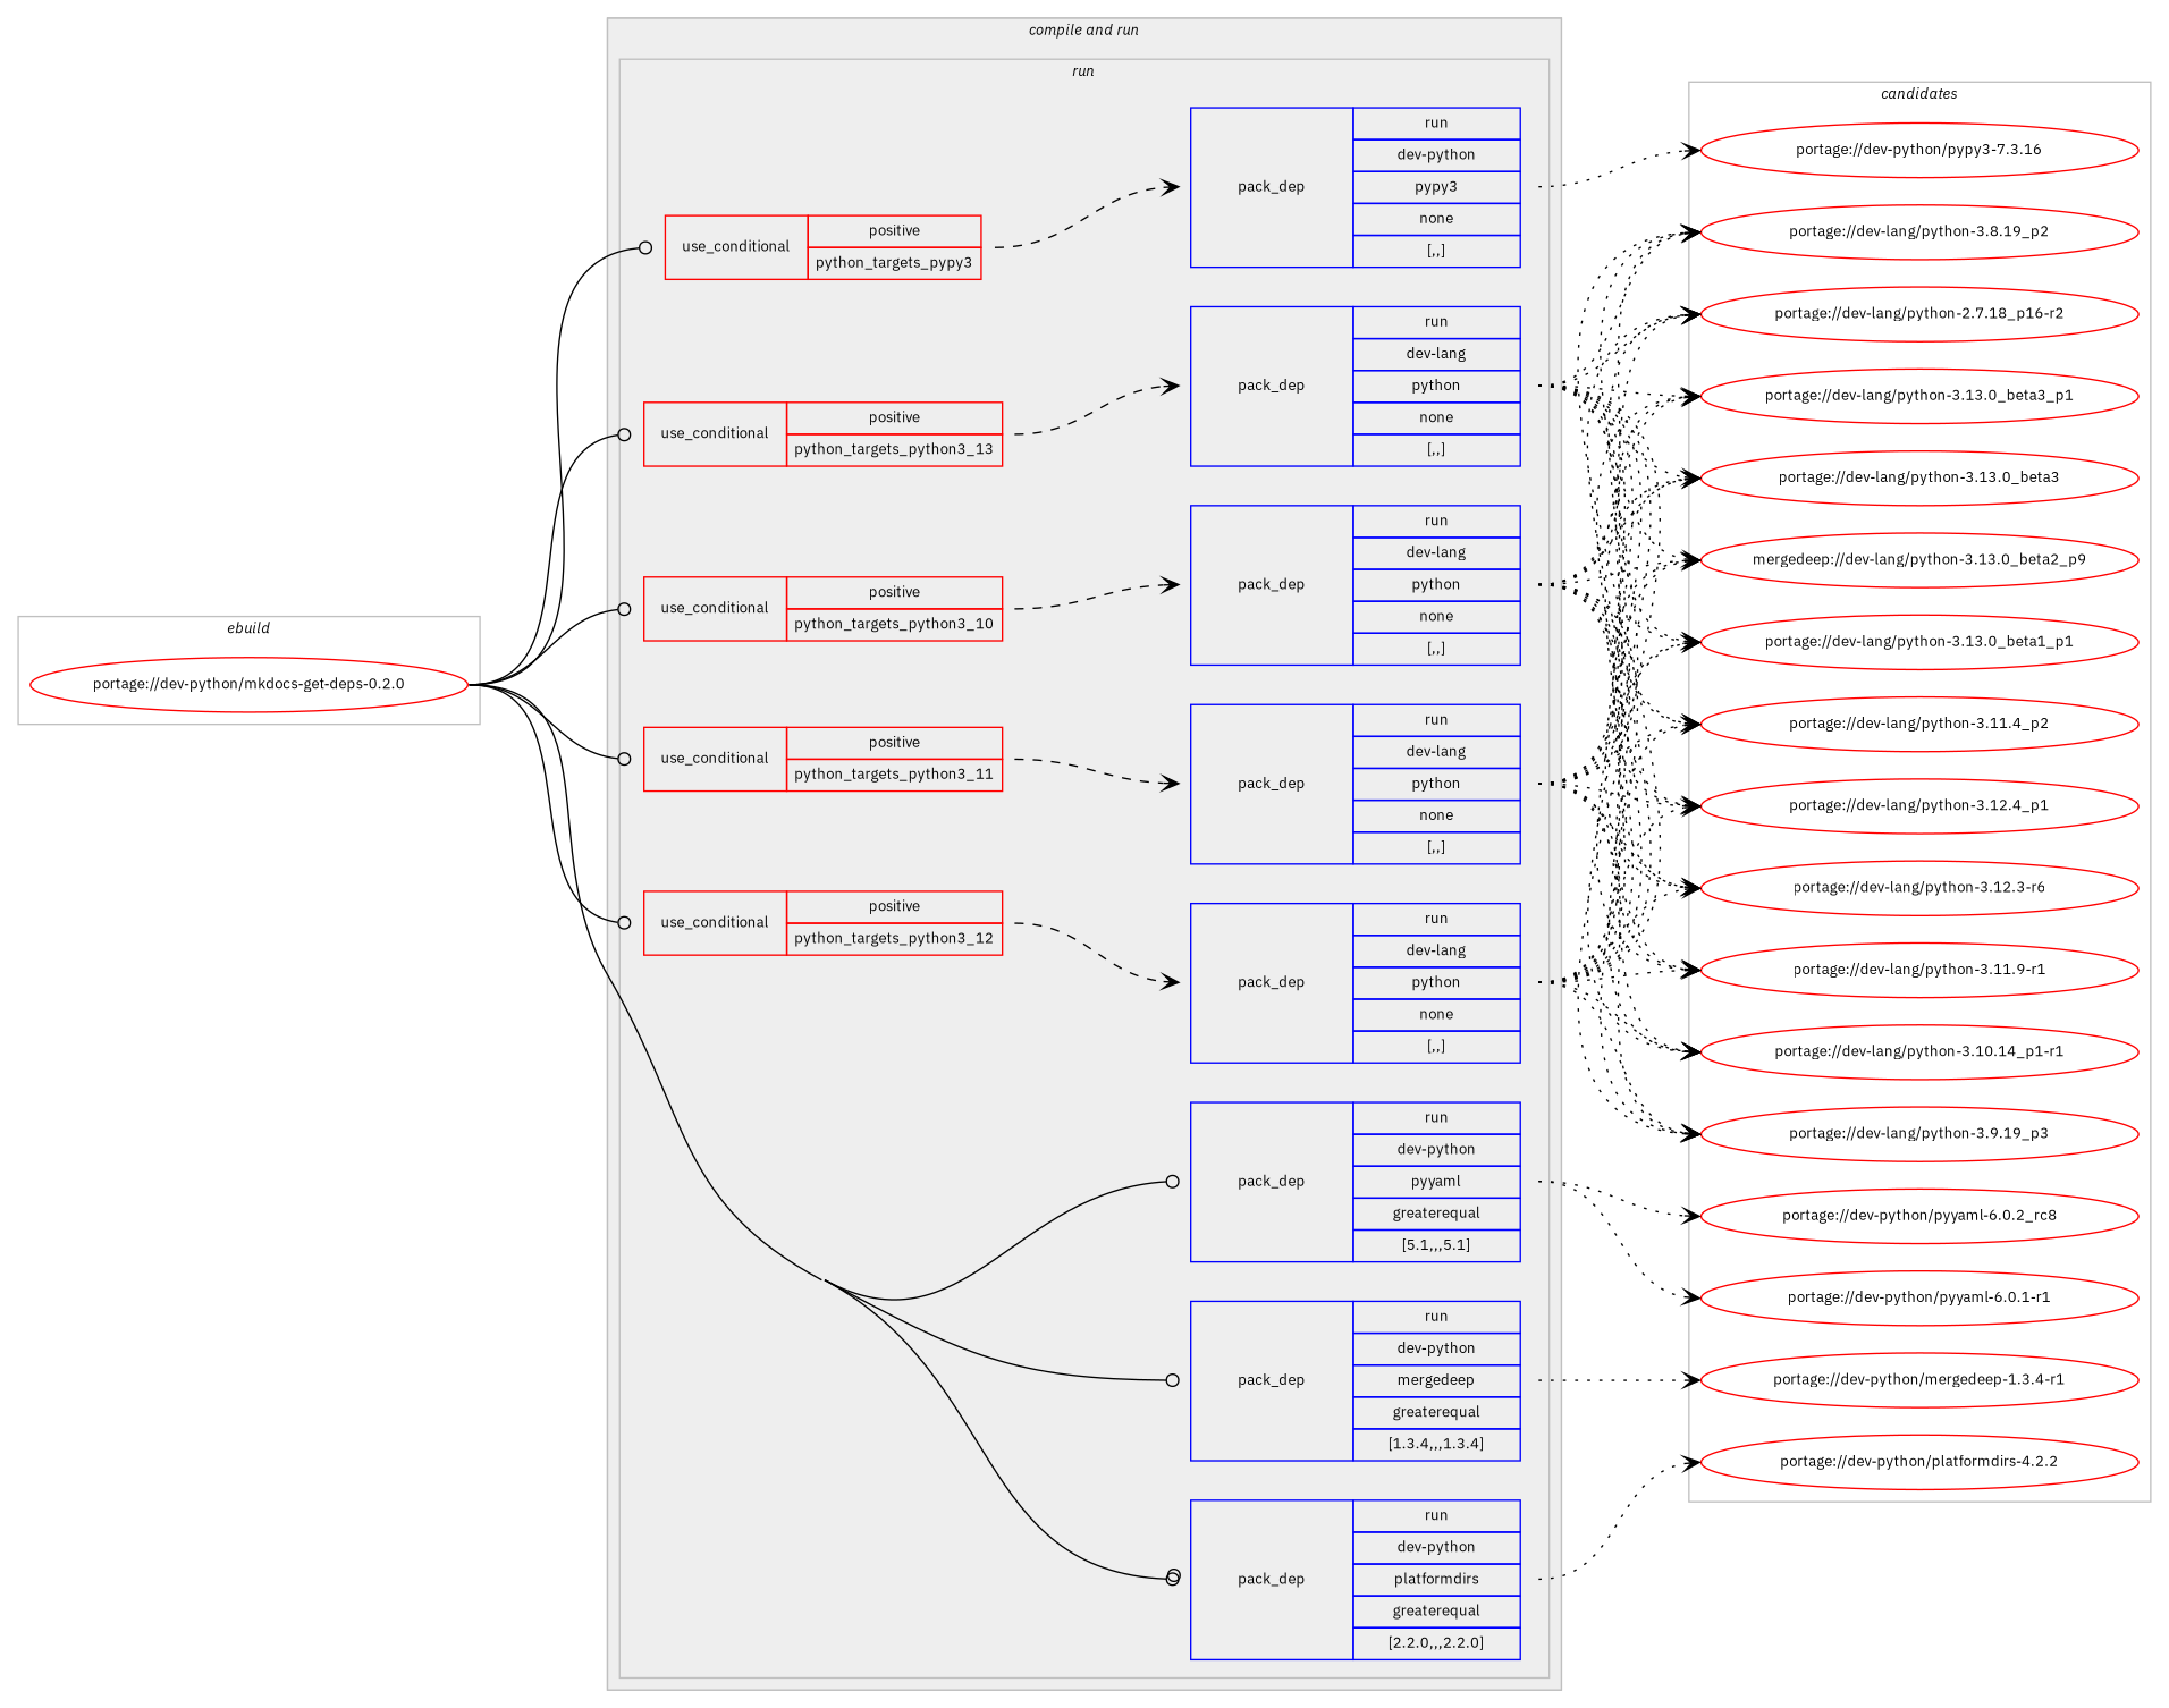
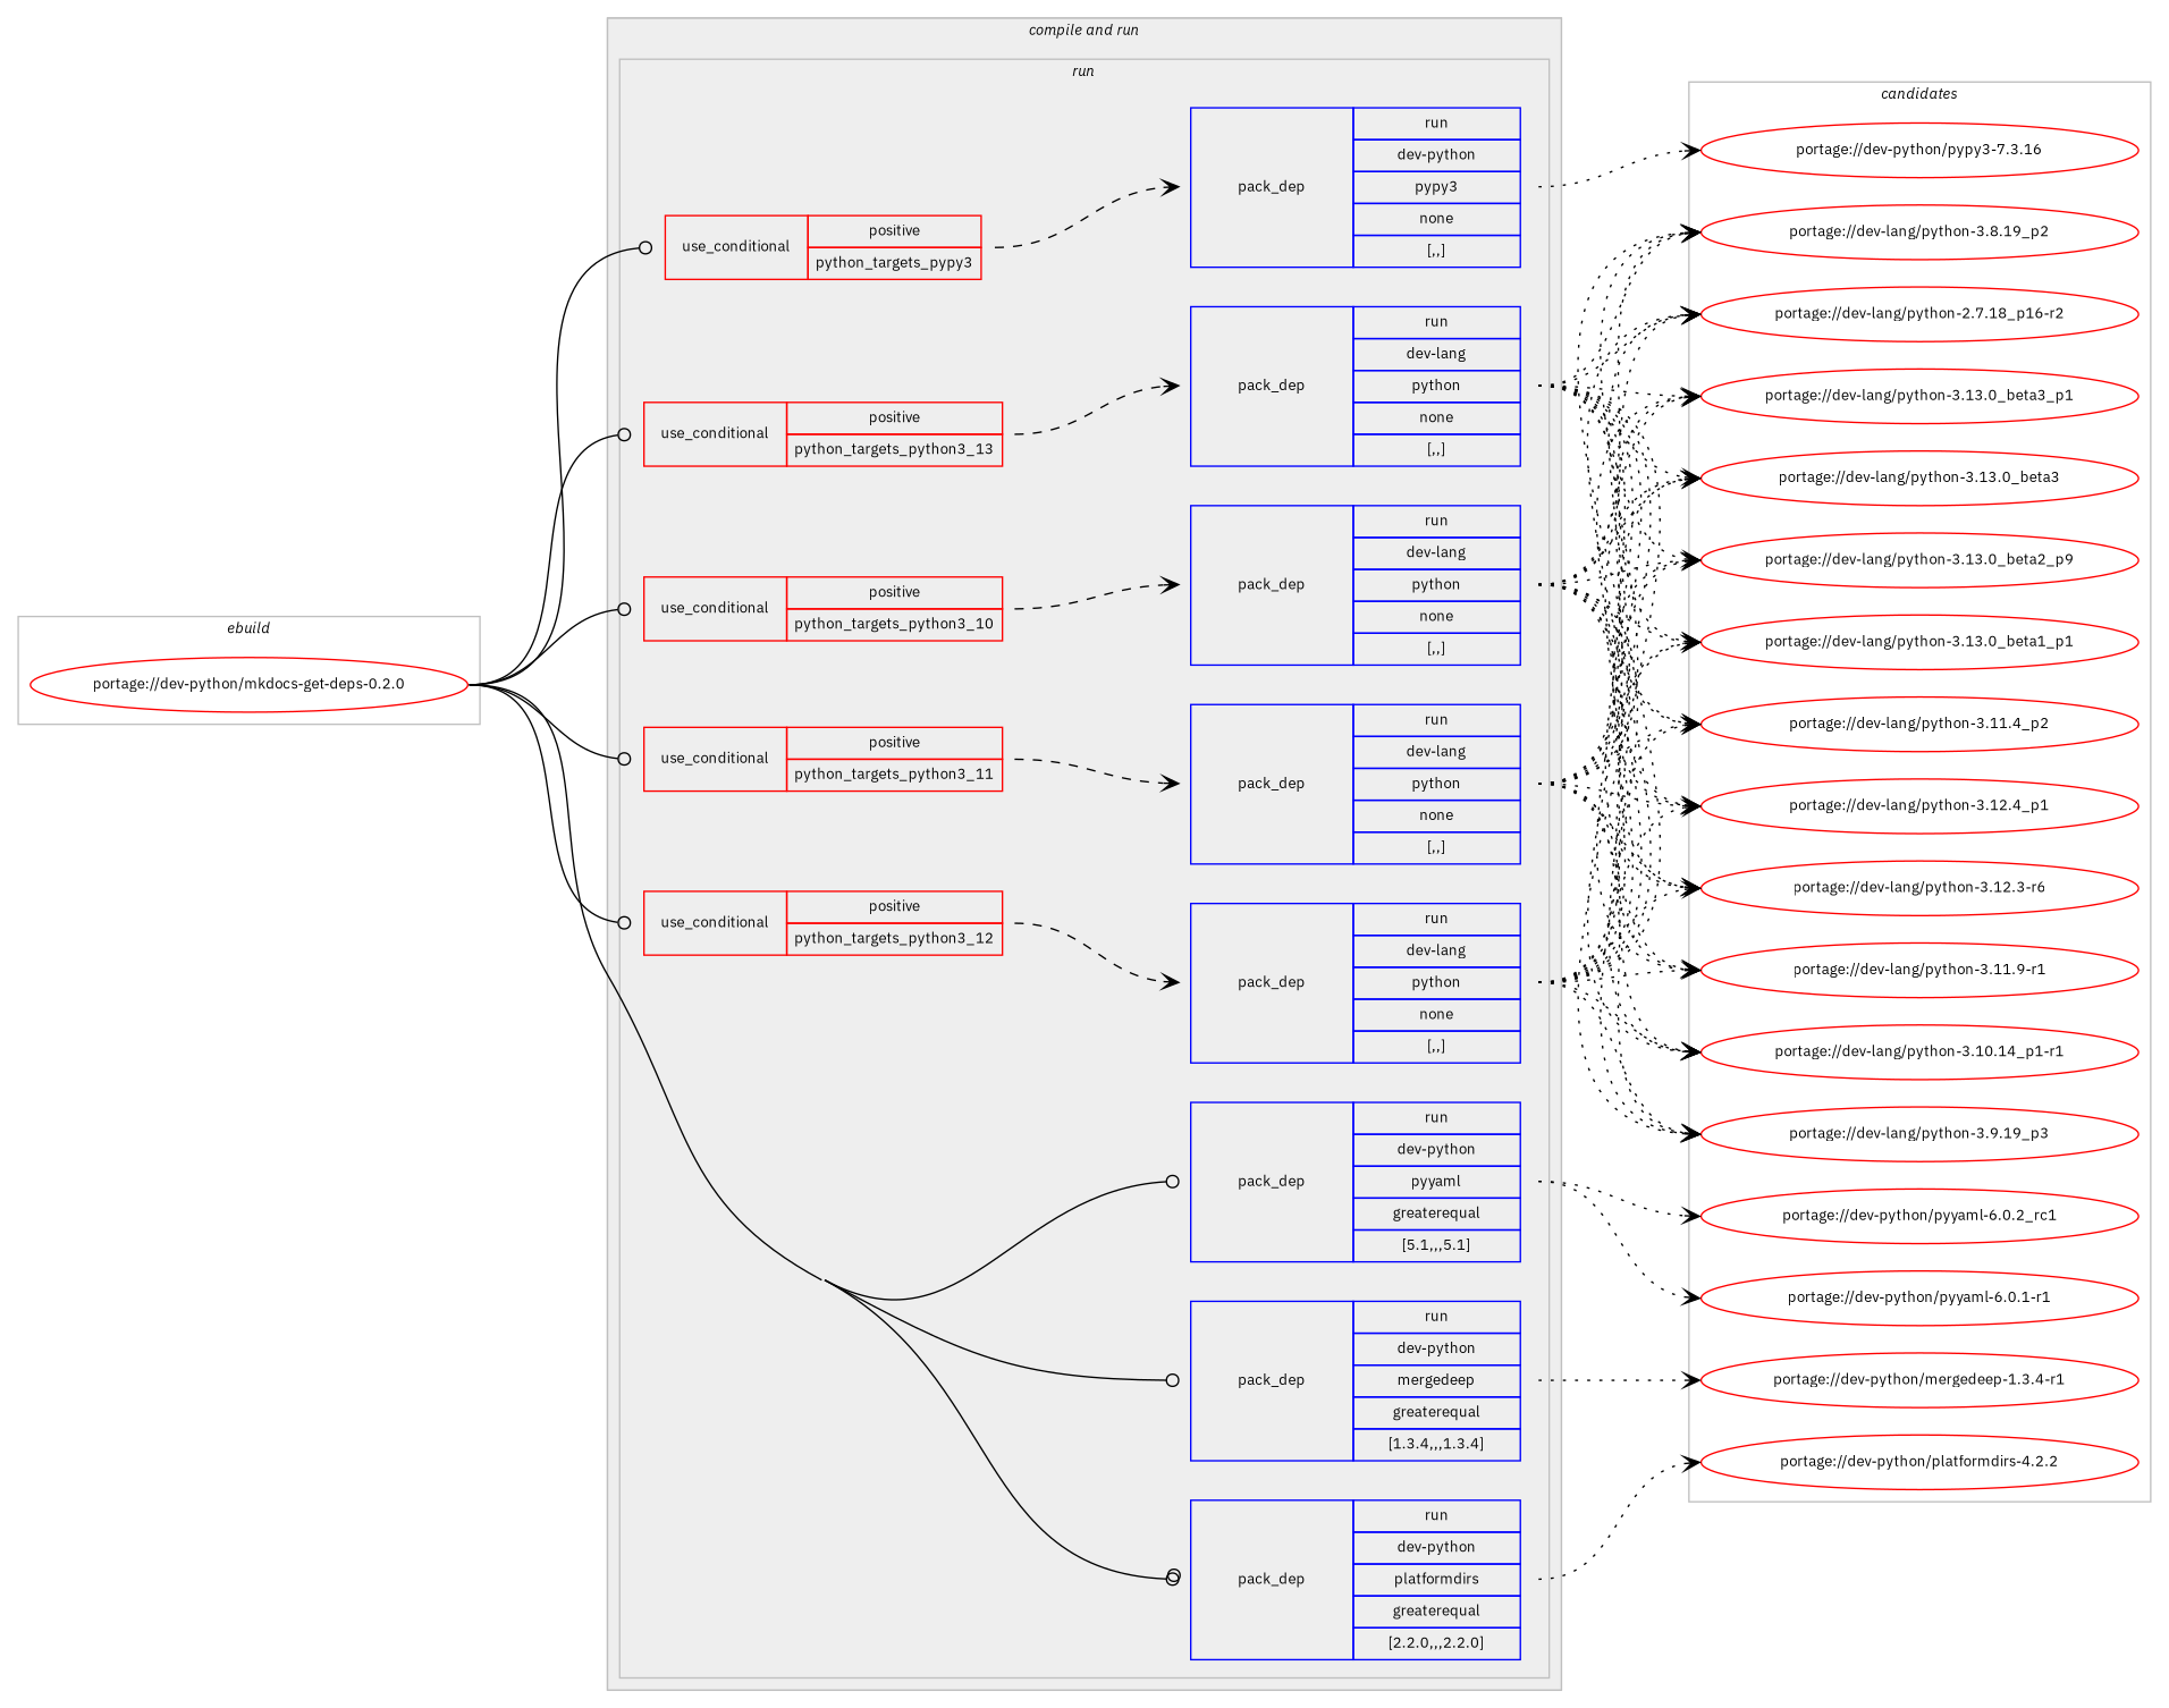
  digraph {
    compound=true
    concentrate=true
    fontname="IBM Plex Sans"
    fontsize=10
    newrank=true
    rankdir=LR
    ranksep=1.5
    node [color=red fontname="IBM Plex Sans" fontsize=10]
    edge [arrowhead=vee fontname="IBM Plex Sans" headport=w style=dotted tailport=e weight=100]
    n1 [label="portage://dev-python/mkdocs-get-deps-0.2.0" width=4]
    n2 [color=blue label=<<TABLE BORDER="0" CELLBORDER="1" CELLSPACING="0" CELLPADDING="4" WIDTH="220"><TR><TD ROWSPAN="6" CELLPADDING="30">pack_dep</TD></TR><TR><TD WIDTH="110">run</TD></TR><TR><TD>dev-python</TD></TR><TR><TD>pypy3</TD></TR><TR><TD>none</TD></TR><TR><TD>[,,]</TD></TR></TABLE>> shape=none]
    n3 [label=<<TABLE BORDER="0" CELLBORDER="1" CELLSPACING="0" CELLPADDING="4"><TR><TD ROWSPAN="3" CELLPADDING="10">use_conditional</TD></TR><TR><TD>positive</TD></TR><TR><TD>python_targets_pypy3</TD></TR></TABLE>> shape=none]
    n4 [color=blue label=<<TABLE BORDER="0" CELLBORDER="1" CELLSPACING="0" CELLPADDING="4" WIDTH="220"><TR><TD ROWSPAN="6" CELLPADDING="30">pack_dep</TD></TR><TR><TD WIDTH="110">run</TD></TR><TR><TD>dev-lang</TD></TR><TR><TD>python</TD></TR><TR><TD>none</TD></TR><TR><TD>[,,]</TD></TR></TABLE>> shape=none]
    n5 [label=<<TABLE BORDER="0" CELLBORDER="1" CELLSPACING="0" CELLPADDING="4"><TR><TD ROWSPAN="3" CELLPADDING="10">use_conditional</TD></TR><TR><TD>positive</TD></TR><TR><TD>python_targets_python3_10</TD></TR></TABLE>> shape=none]
    n6 [color=blue label=<<TABLE BORDER="0" CELLBORDER="1" CELLSPACING="0" CELLPADDING="4" WIDTH="220"><TR><TD ROWSPAN="6" CELLPADDING="30">pack_dep</TD></TR><TR><TD WIDTH="110">run</TD></TR><TR><TD>dev-lang</TD></TR><TR><TD>python</TD></TR><TR><TD>none</TD></TR><TR><TD>[,,]</TD></TR></TABLE>> shape=none]
    n7 [label=<<TABLE BORDER="0" CELLBORDER="1" CELLSPACING="0" CELLPADDING="4"><TR><TD ROWSPAN="3" CELLPADDING="10">use_conditional</TD></TR><TR><TD>positive</TD></TR><TR><TD>python_targets_python3_11</TD></TR></TABLE>> shape=none]
    n8 [color=blue label=<<TABLE BORDER="0" CELLBORDER="1" CELLSPACING="0" CELLPADDING="4" WIDTH="220"><TR><TD ROWSPAN="6" CELLPADDING="30">pack_dep</TD></TR><TR><TD WIDTH="110">run</TD></TR><TR><TD>dev-lang</TD></TR><TR><TD>python</TD></TR><TR><TD>none</TD></TR><TR><TD>[,,]</TD></TR></TABLE>> shape=none]
    n9 [label=<<TABLE BORDER="0" CELLBORDER="1" CELLSPACING="0" CELLPADDING="4"><TR><TD ROWSPAN="3" CELLPADDING="10">use_conditional</TD></TR><TR><TD>positive</TD></TR><TR><TD>python_targets_python3_12</TD></TR></TABLE>> shape=none]
    n10 [color=blue label=<<TABLE BORDER="0" CELLBORDER="1" CELLSPACING="0" CELLPADDING="4" WIDTH="220"><TR><TD ROWSPAN="6" CELLPADDING="30">pack_dep</TD></TR><TR><TD WIDTH="110">run</TD></TR><TR><TD>dev-lang</TD></TR><TR><TD>python</TD></TR><TR><TD>none</TD></TR><TR><TD>[,,]</TD></TR></TABLE>> shape=none]
    n11 [label=<<TABLE BORDER="0" CELLBORDER="1" CELLSPACING="0" CELLPADDING="4"><TR><TD ROWSPAN="3" CELLPADDING="10">use_conditional</TD></TR><TR><TD>positive</TD></TR><TR><TD>python_targets_python3_13</TD></TR></TABLE>> shape=none]
    n12 [color=blue label=<<TABLE BORDER="0" CELLBORDER="1" CELLSPACING="0" CELLPADDING="4" WIDTH="220"><TR><TD ROWSPAN="6" CELLPADDING="30">pack_dep</TD></TR><TR><TD WIDTH="110">run</TD></TR><TR><TD>dev-python</TD></TR><TR><TD>mergedeep</TD></TR><TR><TD>greaterequal</TD></TR><TR><TD>[1.3.4,,,1.3.4]</TD></TR></TABLE>> shape=none]
    n13 [color=blue label=<<TABLE BORDER="0" CELLBORDER="1" CELLSPACING="0" CELLPADDING="4" WIDTH="220"><TR><TD ROWSPAN="6" CELLPADDING="30">pack_dep</TD></TR><TR><TD WIDTH="110">run</TD></TR><TR><TD>dev-python</TD></TR><TR><TD>platformdirs</TD></TR><TR><TD>greaterequal</TD></TR><TR><TD>[2.2.0,,,2.2.0]</TD></TR></TABLE>> shape=none]
    n14 [color=blue label=<<TABLE BORDER="0" CELLBORDER="1" CELLSPACING="0" CELLPADDING="4" WIDTH="220"><TR><TD ROWSPAN="6" CELLPADDING="30">pack_dep</TD></TR><TR><TD WIDTH="110">run</TD></TR><TR><TD>dev-python</TD></TR><TR><TD>pyyaml</TD></TR><TR><TD>greaterequal</TD></TR><TR><TD>[5.1,,,5.1]</TD></TR></TABLE>> shape=none]
    n15 [label="portage://dev-python/pypy3-7.3.16" width=4]
    n16 [label="portage://dev-lang/python-3.13.0_beta3_p1" width=4]
    n17 [label="portage://dev-lang/python-3.13.0_beta3" width=4]
-   n18 [label="mergedeep://dev-lang/python-3.13.0_beta2_p9" width=4]
+   n18 [label="portage://dev-lang/python-3.13.0_beta2_p9" width=4]
    n19 [label="portage://dev-lang/python-3.13.0_beta1_p1" width=4]
    n20 [label="portage://dev-lang/python-3.11.4_p2" width=4]
    n21 [label="portage://dev-lang/python-3.12.4_p1" width=4]
    n22 [label="portage://dev-lang/python-3.12.3-r6" width=4]
    n23 [label="portage://dev-lang/python-3.11.9-r1" width=4]
    n24 [label="portage://dev-lang/python-3.10.14_p1-r1" width=4]
    n25 [label="portage://dev-lang/python-3.9.19_p3" width=4]
    n26 [label="portage://dev-lang/python-3.8.19_p2" width=4]
    n27 [label="portage://dev-lang/python-2.7.18_p16-r2" width=4]
    n28 [label="portage://dev-python/mergedeep-1.3.4-r1" width=4]
    n29 [label="portage://dev-python/platformdirs-4.2.2" width=4]
-   n30 [label="portage://dev-python/pyyaml-6.0.2_rc8" width=4]
+   n30 [label="portage://dev-python/pyyaml-6.0.2_rc1" width=4]
    n31 [label="portage://dev-python/pyyaml-6.0.1-r1" width=4]
    subgraph cluster_1 {
      color=gray
      label=<<i>ebuild</i>>
      n1
    }
    subgraph cluster_2 {
      color=gray
      label=<<i>dependencies</i>>
      subgraph cluster_3 {
        color=gray
        fillcolor="#eeeeee"
        label=<<i>compile</i>>
        style=filled
      }
      subgraph cluster_4 {
        color=gray
        fillcolor="#eeeeee"
        label=<<i>compile and run</i>>
        style=filled
      }
      subgraph cluster_5 {
        color=gray
        fillcolor="#eeeeee"
        label=<<i>run</i>>
        style=filled
        subgraph sub_6 {
          color=gray
          fillcolor="#eeeeee"
          label=<<i>run</i>>
          style=filled
          n3
          subgraph sub_7 {
            color=gray
            fillcolor="#eeeeee"
            label=<<i>run</i>>
            style=filled
            n2
          }
        }
        subgraph sub_8 {
          color=gray
          fillcolor="#eeeeee"
          label=<<i>run</i>>
          style=filled
          n5
          subgraph sub_9 {
            color=gray
            fillcolor="#eeeeee"
            label=<<i>run</i>>
            style=filled
            n4
          }
        }
        subgraph sub_10 {
          color=gray
          fillcolor="#eeeeee"
          label=<<i>run</i>>
          style=filled
          n7
          subgraph sub_11 {
            color=gray
            fillcolor="#eeeeee"
            label=<<i>run</i>>
            style=filled
            n6
          }
        }
        subgraph sub_12 {
          color=gray
          fillcolor="#eeeeee"
          label=<<i>run</i>>
          style=filled
          n9
          subgraph sub_13 {
            color=gray
            fillcolor="#eeeeee"
            label=<<i>run</i>>
            style=filled
            n8
          }
        }
        subgraph sub_14 {
          color=gray
          fillcolor="#eeeeee"
          label=<<i>run</i>>
          style=filled
          n11
          subgraph sub_15 {
            color=gray
            fillcolor="#eeeeee"
            label=<<i>run</i>>
            style=filled
            n10
          }
        }
        subgraph sub_16 {
          color=gray
          fillcolor="#eeeeee"
          label=<<i>run</i>>
          style=filled
          n12
        }
        subgraph sub_17 {
          color=gray
          fillcolor="#eeeeee"
          label=<<i>run</i>>
          style=filled
          n13
        }
        subgraph sub_18 {
          color=gray
          fillcolor="#eeeeee"
          label=<<i>run</i>>
          style=filled
          n14
        }
      }
    }
    subgraph cluster_19 {
      color=gray
      label=<<i>candidates</i>>
      rank=same
      subgraph sub_20 {
        color=black
        label=<<i>candidates</i>>
        nodesep=1
        rank=same
        n15
      }
      subgraph sub_21 {
        color=black
        label=<<i>candidates</i>>
        nodesep=1
        rank=same
        n16
        n17
        n18
        n19
        n20
        n21
        n22
        n23
        n24
        n25
        n26
        n27
      }
      subgraph sub_22 {
        color=black
        label=<<i>candidates</i>>
        nodesep=1
        rank=same
        n16
        n17
        n18
        n19
        n20
        n21
        n22
        n23
        n24
        n25
        n26
        n27
      }
      subgraph sub_23 {
        color=black
        label=<<i>candidates</i>>
        nodesep=1
        rank=same
        n16
        n17
        n18
        n19
        n20
        n21
        n22
        n23
        n24
        n25
        n26
        n27
      }
      subgraph sub_24 {
        color=black
        label=<<i>candidates</i>>
        nodesep=1
        rank=same
        n16
        n17
        n18
        n19
        n20
        n21
        n22
        n23
        n24
        n25
        n26
        n27
      }
      subgraph sub_25 {
        color=black
        label=<<i>candidates</i>>
        nodesep=1
        rank=same
        n28
      }
      subgraph sub_26 {
        color=black
        label=<<i>candidates</i>>
        nodesep=1
        rank=same
        n29
      }
      subgraph sub_27 {
        color=black
        label=<<i>candidates</i>>
        nodesep=1
        rank=same
        n30
        n31
      }
    }
    n1 -> n3 [arrowhead=odot style=solid weight=20]
    n1 -> n5 [arrowhead=odot style=solid weight=20]
    n1 -> n7 [arrowhead=odot style=solid weight=20]
    n1 -> n9 [arrowhead=odot style=solid weight=20]
    n1 -> n11 [arrowhead=odot style=solid weight=20]
    n1 -> n12 [arrowhead=odot style=solid weight=20]
    n1 -> n13 [arrowhead=odot style=solid weight=20]
    n1 -> n14 [arrowhead=odot style=solid weight=20]
    n2 -> n15
    n3 -> n2 [style=dashed weight=20]
    n4 -> n16
    n4 -> n17
    n4 -> n18
    n4 -> n19
    n4 -> n20
    n4 -> n21
    n4 -> n22
    n4 -> n23
    n4 -> n24
    n4 -> n25
    n4 -> n26
    n4 -> n27
    n5 -> n4 [style=dashed weight=20]
    n6 -> n16
    n6 -> n17
    n6 -> n18
    n6 -> n19
    n6 -> n20
    n6 -> n21
    n6 -> n22
    n6 -> n23
    n6 -> n24
    n6 -> n25
    n6 -> n26
    n6 -> n27
    n7 -> n6 [style=dashed weight=20]
    n8 -> n16
    n8 -> n17
    n8 -> n18
    n8 -> n19
    n8 -> n20
    n8 -> n21
    n8 -> n22
    n8 -> n23
    n8 -> n24
    n8 -> n25
    n8 -> n26
    n8 -> n27
    n9 -> n8 [style=dashed weight=20]
    n10 -> n16
    n10 -> n17
    n10 -> n18
    n10 -> n19
    n10 -> n20
    n10 -> n21
    n10 -> n22
    n10 -> n23
    n10 -> n24
    n10 -> n25
    n10 -> n26
    n10 -> n27
    n11 -> n10 [style=dashed weight=20]
    n12 -> n28
    n13 -> n29
    n14 -> n30
    n14 -> n31
  }
